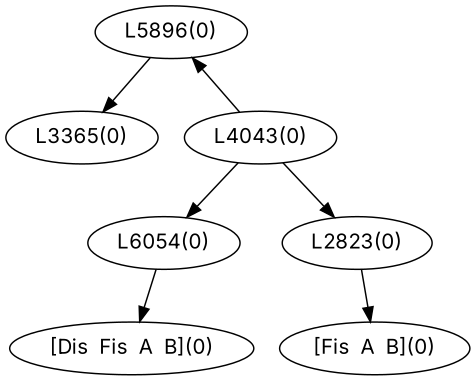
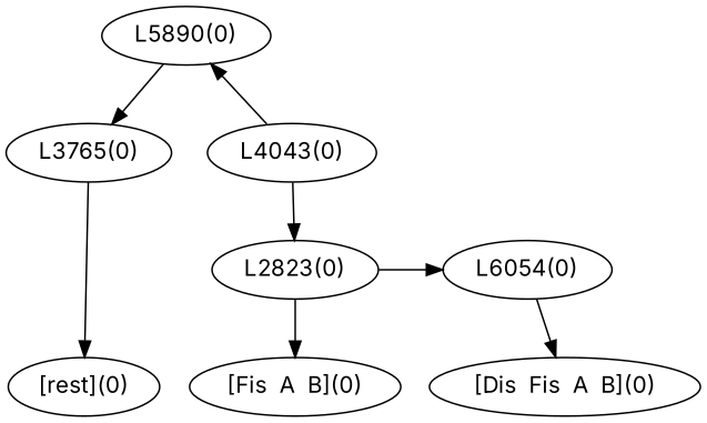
  digraph {
    fontname=Inter
    node [fontname=Inter]
    edge [fontname=Inter]
-   "L5890(0)" [label="L5896(0)"]
+   "L5890(0)"
    "L4043(0)"
-   "L3765(0)" [label="L3365(0)"]
+   "L3765(0)"
    n4 [label="L6054(0)"]
    n5 [label="L2823(0)"]
    "[Dis  Fis  A  B](0)"
    "[Fis  A  B](0)"
+   "[rest](0)"
    subgraph sub_1 {
      rank=min
      "L5890(0)"
    }
    subgraph sub_2 {
      rank=same
      "L4043(0)"
      "L3765(0)"
    }
    subgraph sub_3 {
      rank=same
      n4
      n5
    }
    subgraph sub_4 {
      rank=max
      "[Dis  Fis  A  B](0)"
      "[Fis  A  B](0)"
+     "[rest](0)"
    }
    "L5890(0)" -> "L3765(0)"
    "L4043(0)" -> "L5890(0)"
-   "L4043(0)" -> n4
+   n5 -> n4
    "L4043(0)" -> n5
+   "L3765(0)" -> "[rest](0)"
    n4 -> "[Dis  Fis  A  B](0)"
    n5 -> "[Fis  A  B](0)"
  }
